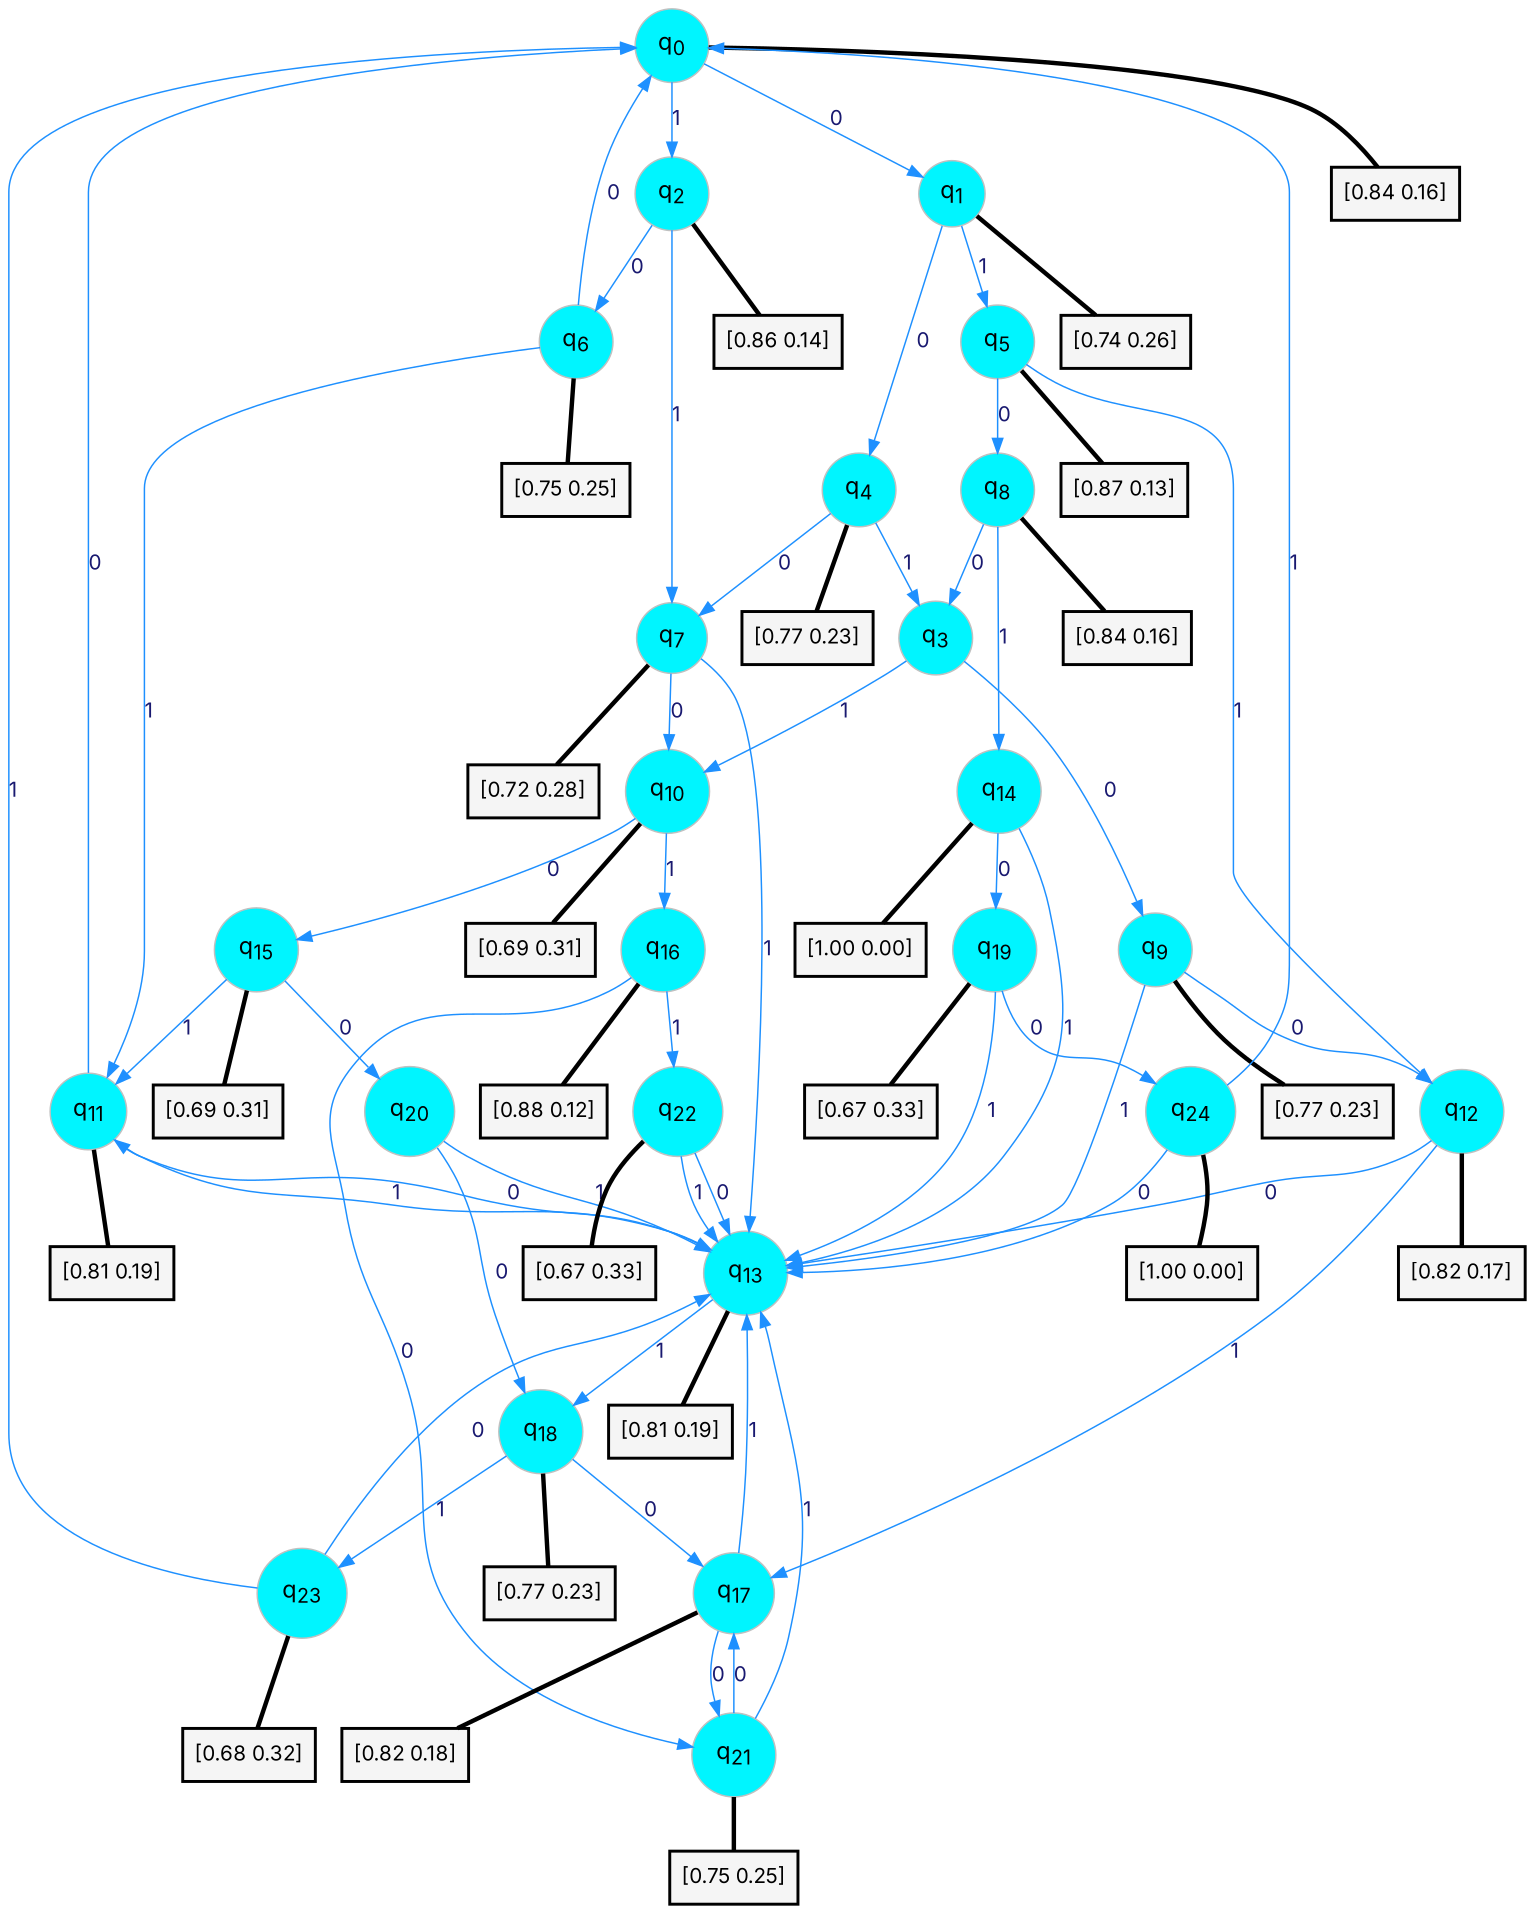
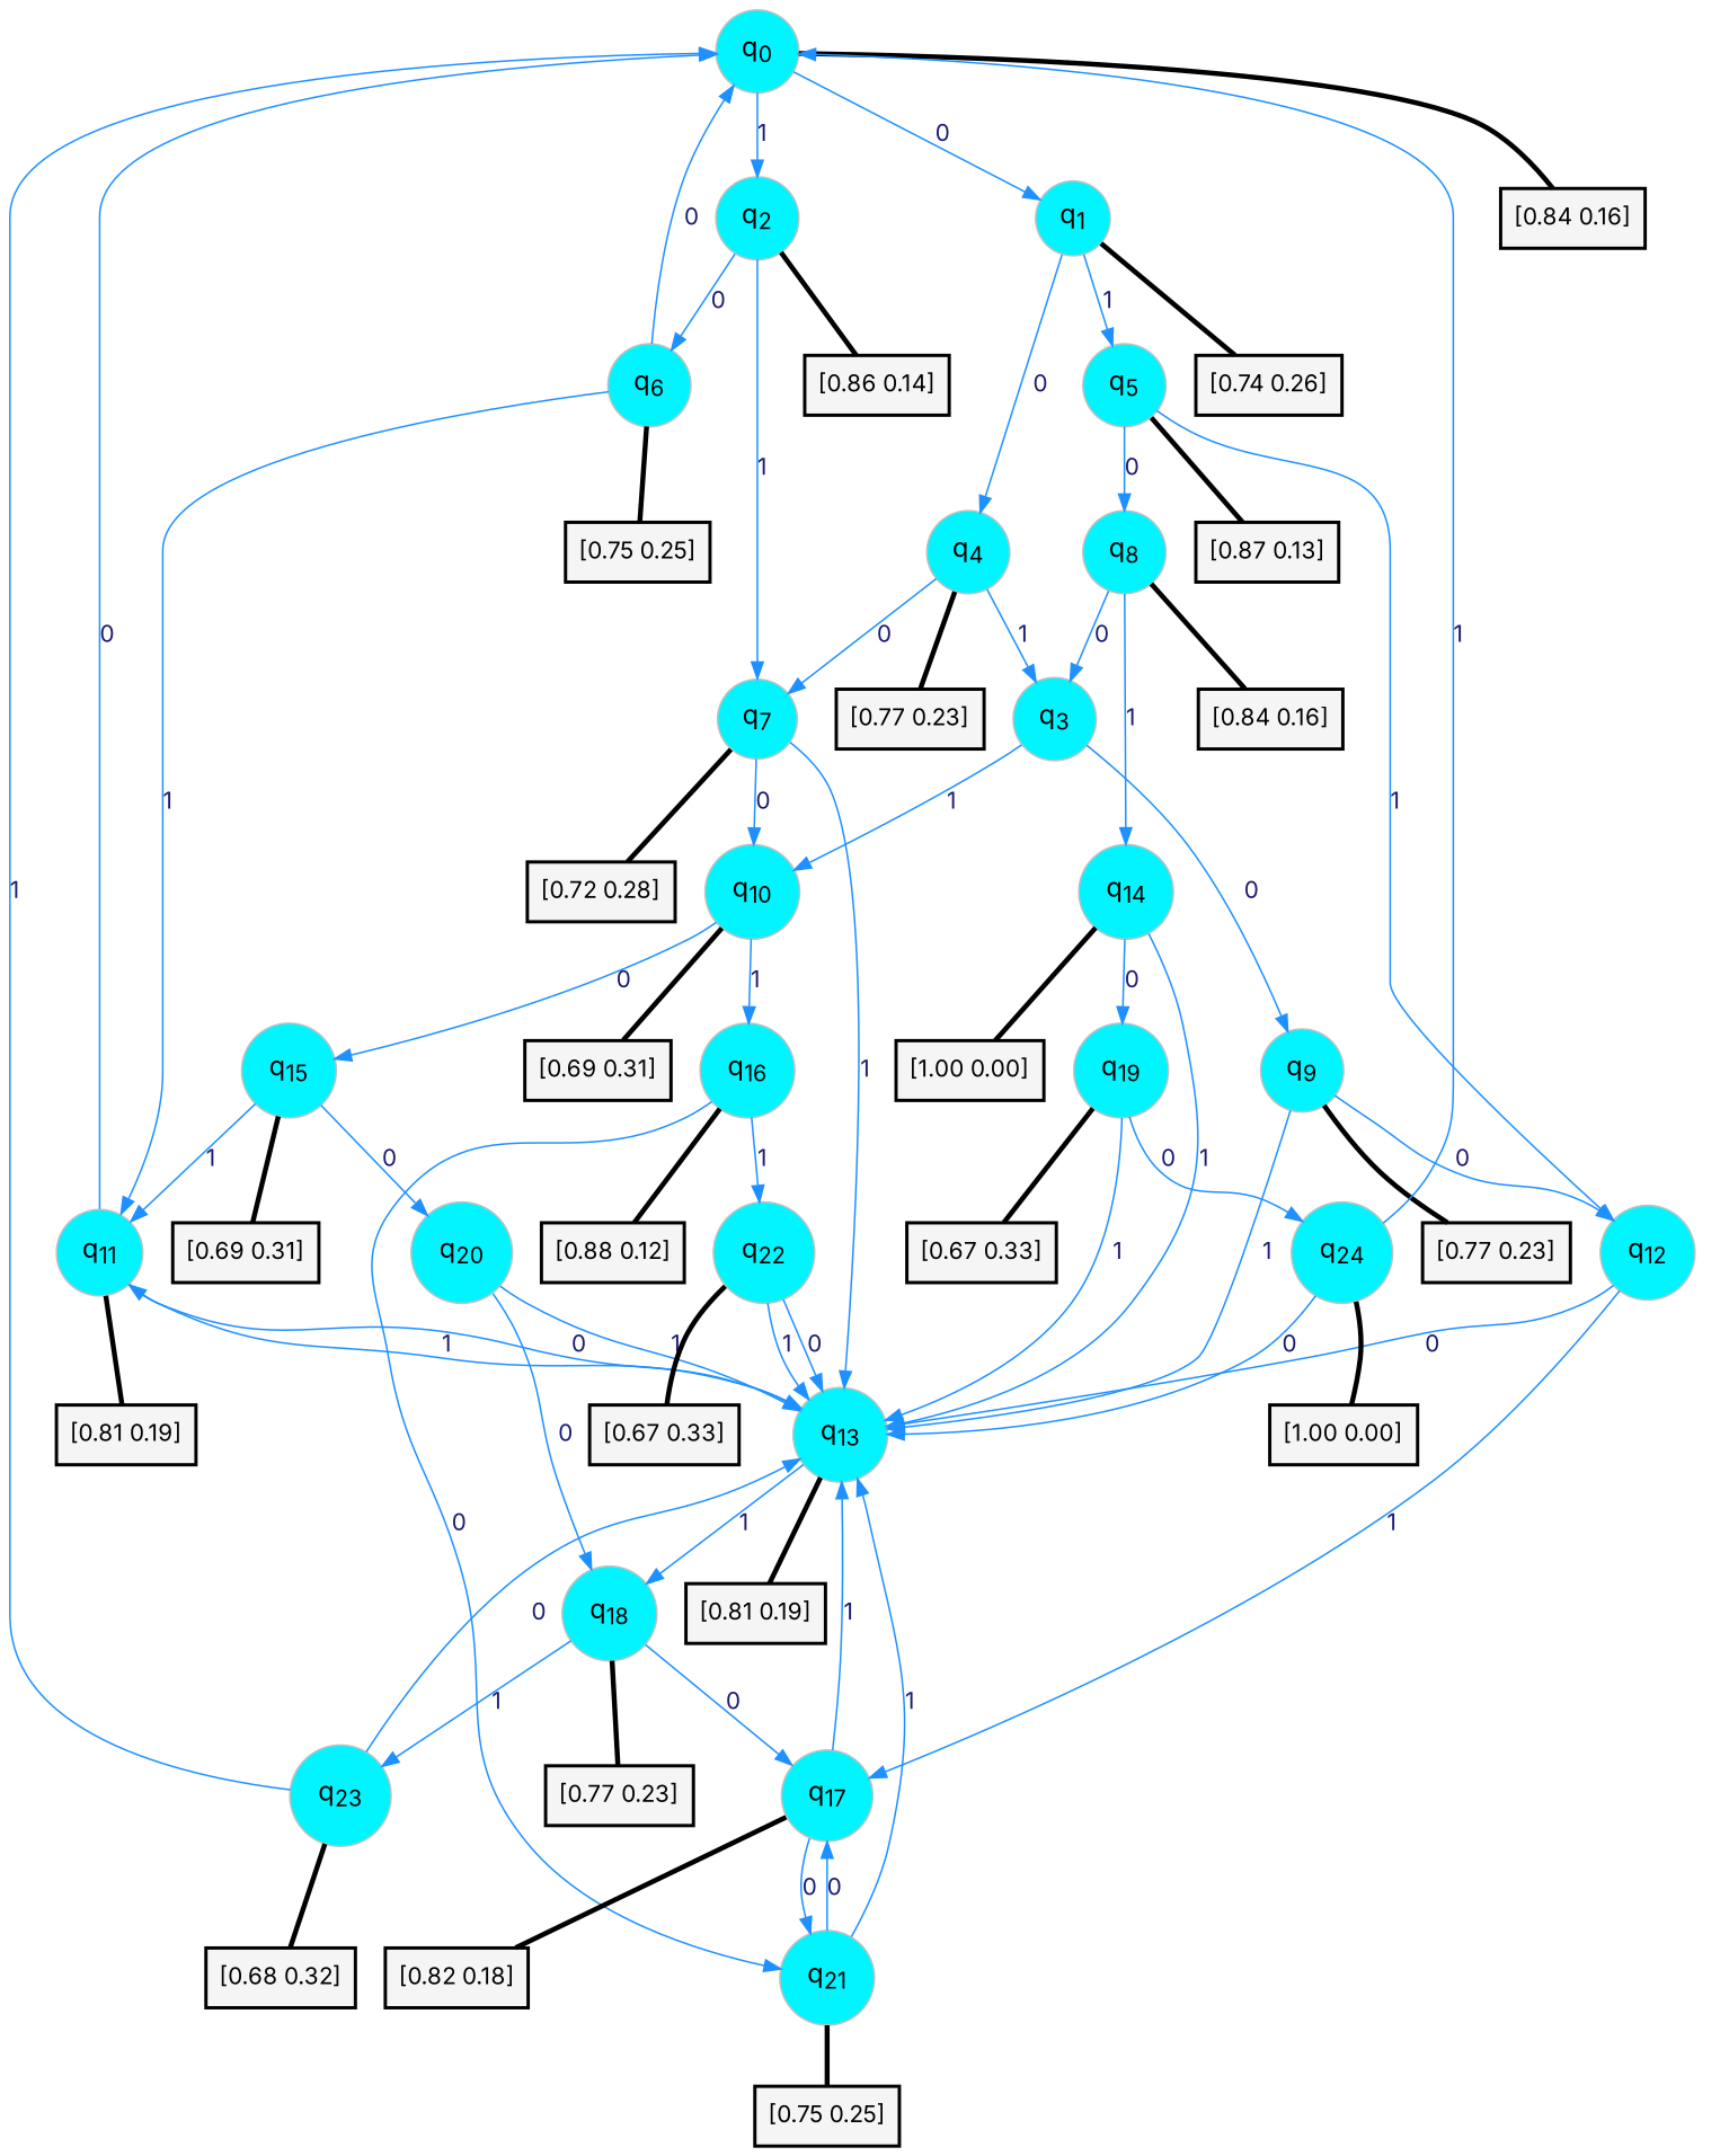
  digraph {
    fontname=Inter
    rankdir=TD
    node [color=gray fillcolor=turquoise1 fontcolor=black fontname=Inter fontsize=16 fontweight=bold shape=circle style=filled]
    edge [arrowsize=1 color=dodgerblue1 fontcolor=midnightblue fontname=Inter fontweight=bold penwidth=1 style=solid weight=20]
    n1 [label=<q<SUB>0</SUB>>]
    n2 [label=<q<SUB>1</SUB>>]
    n3 [label=<q<SUB>2</SUB>>]
    n4 [color=black fillcolor=whitesmoke fontsize=14 label="[0.84 0.16]" penwidth=2 shape=box]
    n5 [label=<q<SUB>4</SUB>>]
    n6 [label=<q<SUB>5</SUB>>]
    n7 [color=black fillcolor=whitesmoke fontsize=14 label="[0.74 0.26]" penwidth=2 shape=box]
    n8 [label=<q<SUB>6</SUB>>]
    n9 [label=<q<SUB>7</SUB>>]
    n10 [color=black fillcolor=whitesmoke fontsize=14 label="[0.86 0.14]" penwidth=2 shape=box]
    n11 [label=<q<SUB>3</SUB>>]
    n12 [color=black fillcolor=whitesmoke fontsize=14 label="[0.77 0.23]" penwidth=2 shape=box]
    n13 [label=<q<SUB>8</SUB>>]
    n14 [label=<q<SUB>12</SUB>>]
    n15 [color=black fillcolor=whitesmoke fontsize=14 label="[0.87 0.13]" penwidth=2 shape=box]
    n16 [label=<q<SUB>11</SUB>>]
    n17 [color=black fillcolor=whitesmoke fontsize=14 label="[0.75 0.25]" penwidth=2 shape=box]
    n18 [label=<q<SUB>10</SUB>>]
    n19 [label=<q<SUB>13</SUB>>]
    n20 [color=black fillcolor=whitesmoke fontsize=14 label="[0.72 0.28]" penwidth=2 shape=box]
    n21 [label=<q<SUB>9</SUB>>]
    n22 [color=black fillcolor=whitesmoke fontsize=14 label="[0.77 0.23]" penwidth=2 shape=box]
    n23 [label=<q<SUB>15</SUB>>]
    n24 [label=<q<SUB>16</SUB>>]
    n25 [color=black fillcolor=whitesmoke fontsize=14 label="[0.69 0.31]" penwidth=2 shape=box]
    n26 [label=<q<SUB>14</SUB>>]
    n27 [color=black fillcolor=whitesmoke fontsize=14 label="[0.84 0.16]" penwidth=2 shape=box]
    n28 [label=<q<SUB>17</SUB>>]
-   n29 [color=black fillcolor=whitesmoke fontsize=14 label="[0.82 0.17]" penwidth=2 shape=box]
    n30 [color=black fillcolor=whitesmoke fontsize=14 label="[0.81 0.19]" penwidth=2 shape=box]
    n31 [label=<q<SUB>18</SUB>>]
    n32 [color=black fillcolor=whitesmoke fontsize=14 label="[0.81 0.19]" penwidth=2 shape=box]
    n33 [label=<q<SUB>19</SUB>>]
    n34 [color=black fillcolor=whitesmoke fontsize=14 label="[1.00 0.00]" penwidth=2 shape=box]
    n35 [label=<q<SUB>20</SUB>>]
    n36 [color=black fillcolor=whitesmoke fontsize=14 label="[0.69 0.31]" penwidth=2 shape=box]
    n37 [label=<q<SUB>21</SUB>>]
    n38 [label=<q<SUB>22</SUB>>]
    n39 [color=black fillcolor=whitesmoke fontsize=14 label="[0.88 0.12]" penwidth=2 shape=box]
    n40 [color=black fillcolor=whitesmoke fontsize=14 label="[0.82 0.18]" penwidth=2 shape=box]
    n41 [label=<q<SUB>23</SUB>>]
    n42 [color=black fillcolor=whitesmoke fontsize=14 label="[0.77 0.23]" penwidth=2 shape=box]
    n43 [label=<q<SUB>24</SUB>>]
    n44 [color=black fillcolor=whitesmoke fontsize=14 label="[0.67 0.33]" penwidth=2 shape=box]
    n45 [color=black fillcolor=whitesmoke fontsize=14 label="[0.75 0.25]" penwidth=2 shape=box]
    n46 [color=black fillcolor=whitesmoke fontsize=14 label="[0.67 0.33]" penwidth=2 shape=box]
    n47 [color=black fillcolor=whitesmoke fontsize=14 label="[0.68 0.32]" penwidth=2 shape=box]
    n48 [color=black fillcolor=whitesmoke fontsize=14 label="[1.00 0.00]" penwidth=2 shape=box]
    n1 -> n2 [label=0]
    n1 -> n3 [label=1]
    n1 -> n4 [arrowhead=none color=black penwidth=3]
    n2 -> n5 [label=0]
    n2 -> n6 [label=1]
    n2 -> n7 [arrowhead=none color=black penwidth=3]
    n3 -> n8 [label=0]
    n3 -> n9 [label=1]
    n3 -> n10 [arrowhead=none color=black penwidth=3]
    n5 -> n9 [label=0]
    n5 -> n11 [label=1]
    n5 -> n12 [arrowhead=none color=black penwidth=3]
    n6 -> n13 [label=0]
    n6 -> n14 [label=1]
    n6 -> n15 [arrowhead=none color=black penwidth=3]
    n8 -> n1 [label=0]
    n8 -> n16 [label=1]
    n8 -> n17 [arrowhead=none color=black penwidth=3]
    n9 -> n18 [label=0]
    n9 -> n19 [label=1]
    n9 -> n20 [arrowhead=none color=black penwidth=3]
    n11 -> n18 [label=1]
    n11 -> n21 [label=0]
    n13 -> n11 [label=0]
    n13 -> n26 [label=1]
    n13 -> n27 [arrowhead=none color=black penwidth=3]
    n14 -> n19 [label=0]
    n14 -> n28 [label=1]
-   n14 -> n29 [arrowhead=none color=black penwidth=3]
    n16 -> n1 [label=0]
    n16 -> n19 [label=1]
    n16 -> n30 [arrowhead=none color=black penwidth=3]
    n18 -> n23 [label=0]
    n18 -> n24 [label=1]
    n18 -> n25 [arrowhead=none color=black penwidth=3]
    n19 -> n16 [label=0]
    n19 -> n31 [label=1]
    n19 -> n32 [arrowhead=none color=black penwidth=3]
    n21 -> n14 [label=0]
    n21 -> n19 [label=1]
    n21 -> n22 [arrowhead=none color=black penwidth=3]
    n23 -> n16 [label=1]
    n23 -> n35 [label=0]
    n23 -> n36 [arrowhead=none color=black penwidth=3]
    n24 -> n37 [label=0]
    n24 -> n38 [label=1]
    n24 -> n39 [arrowhead=none color=black penwidth=3]
    n26 -> n19 [label=1]
    n26 -> n33 [label=0]
    n26 -> n34 [arrowhead=none color=black penwidth=3]
    n28 -> n19 [label=1]
    n28 -> n37 [label=0]
    n28 -> n40 [arrowhead=none color=black penwidth=3]
    n31 -> n28 [label=0]
    n31 -> n41 [label=1]
    n31 -> n42 [arrowhead=none color=black penwidth=3]
    n33 -> n19 [label=1]
    n33 -> n43 [label=0]
    n33 -> n44 [arrowhead=none color=black penwidth=3]
    n35 -> n19 [label=1]
    n35 -> n31 [label=0]
    n37 -> n19 [label=1]
    n37 -> n28 [label=0]
    n37 -> n45 [arrowhead=none color=black penwidth=3]
    n38 -> n19 [label=0]
    n38 -> n19 [label=1]
    n38 -> n46 [arrowhead=none color=black penwidth=3]
    n41 -> n1 [label=1]
    n41 -> n19 [label=0]
    n41 -> n47 [arrowhead=none color=black penwidth=3]
    n43 -> n1 [label=1]
    n43 -> n19 [label=0]
    n43 -> n48 [arrowhead=none color=black penwidth=3]
  }
